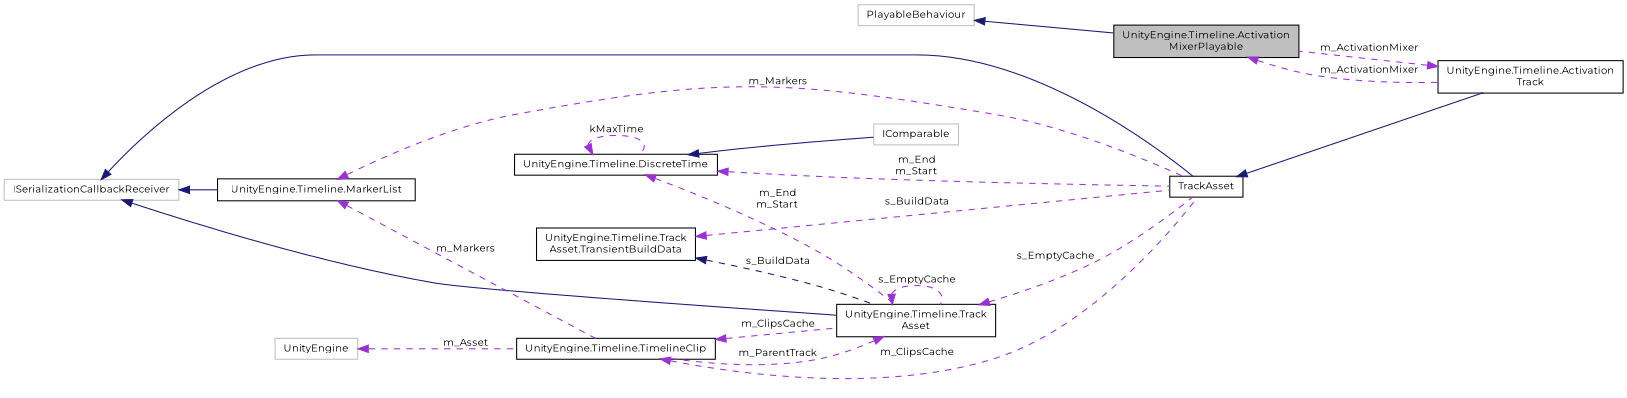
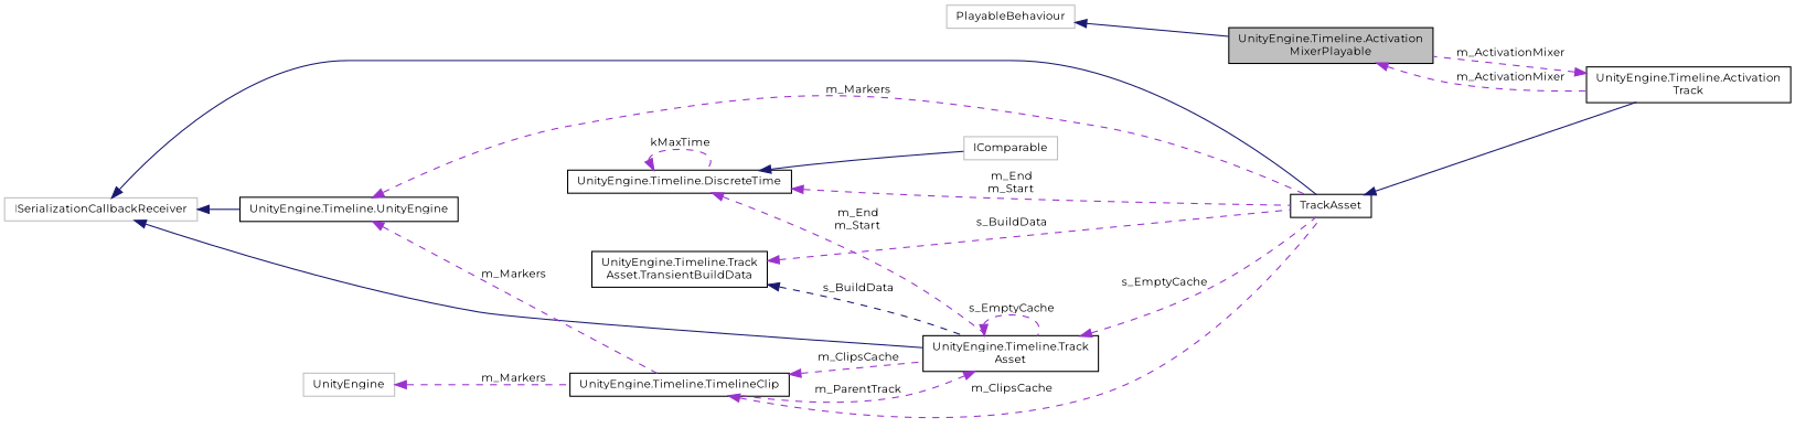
  digraph {
    fontname=Montserrat
    rankdir=LR
    node [color=black fillcolor=white fontname=Montserrat fontsize=10 shape=record style=filled]
    edge [color=darkorchid3 dir=back fontname=Montserrat fontsize=10 labelfontname=Helvetica labelfontsize=10 style=dashed]
    n1 [fillcolor=grey75 fontcolor=black height=0.2 label="UnityEngine.Timeline.Activation\lMixerPlayable" width=0.4]
    n2 [height=0.2 label="UnityEngine.Timeline.Activation\lTrack" width=0.4]
    n3 [color=grey75 height=0.2 label=PlayableBehaviour width=0.4]
    n4 [height=0.2 label=TrackAsset width=0.4]
    n5 [color=grey75 height=0.2 label=ISerializationCallbackReceiver width=0.4]
-   n6 [height=0.2 label="UnityEngine.Timeline.MarkerList" width=0.4]
+   n6 [height=0.2 label="UnityEngine.Timeline.UnityEngine" width=0.4]
    n7 [height=0.2 label="UnityEngine.Timeline.Track\lAsset" width=0.4]
    n8 [height=0.2 label="UnityEngine.Timeline.TimelineClip" width=0.4]
    n9 [height=0.2 label="UnityEngine.Timeline.DiscreteTime" width=0.4]
    n10 [color=grey75 height=0.2 label=IComparable width=0.4]
    n11 [color=grey75 height=0.2 label=UnityEngine width=0.4]
    n12 [height=0.2 label="UnityEngine.Timeline.Track\lAsset.TransientBuildData" width=0.4]
    n1 -> n2 [label=" m_ActivationMixer"]
    n2 -> n1 [label=" m_ActivationMixer"]
    n3 -> n1 [color=midnightblue style=solid]
    n4 -> n2 [color=midnightblue style=solid]
    n5 -> n4 [color=midnightblue style=solid]
    n5 -> n6 [color=midnightblue style=solid]
    n5 -> n7 [color=midnightblue style=solid]
    n6 -> n4 [label=" m_Markers"]
    n6 -> n8 [label=" m_Markers"]
    n7 -> n4 [label=" s_EmptyCache"]
    n7 -> n7 [label=" s_EmptyCache"]
    n7 -> n8 [label=" m_ParentTrack"]
    n8 -> n4 [label=" m_ClipsCache"]
    n8 -> n7 [label=" m_ClipsCache"]
    n9 -> n4 [label=" m_End\nm_Start"]
    n9 -> n7 [label=" m_End\nm_Start"]
    n9 -> n9 [label=" kMaxTime"]
    n9 -> n10 [color=midnightblue style=solid]
-   n11 -> n8 [label=" m_Asset"]
+   n11 -> n8 [label=" m_Markers"]
    n12 -> n4 [label=" s_BuildData"]
    n12 -> n7 [color=midnightblue label=" s_BuildData"]
  }
